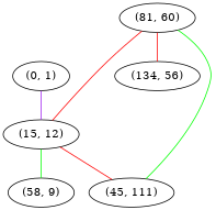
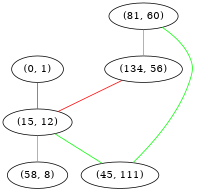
  graph {
    edge [color=green weight=1]
    n1 [label="(0, 1)"]
    n2 [label="(15, 12)"]
    "(45, 111)"
-   "(58, 9)"
+   "(58, 9)" [label="(58, 8)"]
    "(81, 60)"
    "(134, 56)"
    n1 -- n2 [color=purple weight=4]
-   n2 -- "(45, 111)" [color=red weight=2]
+   n2 -- "(45, 111)" [weight=2]
    n2 -- "(58, 9)" [weight=2]
-   "(81, 60)" -- n2 [color=red]
+   "(134, 56)" -- n2 [color=red]
    "(81, 60)" -- "(45, 111)"
-   "(81, 60)" -- "(134, 56)" [color=red]
+   "(81, 60)" -- "(134, 56)"
  }
